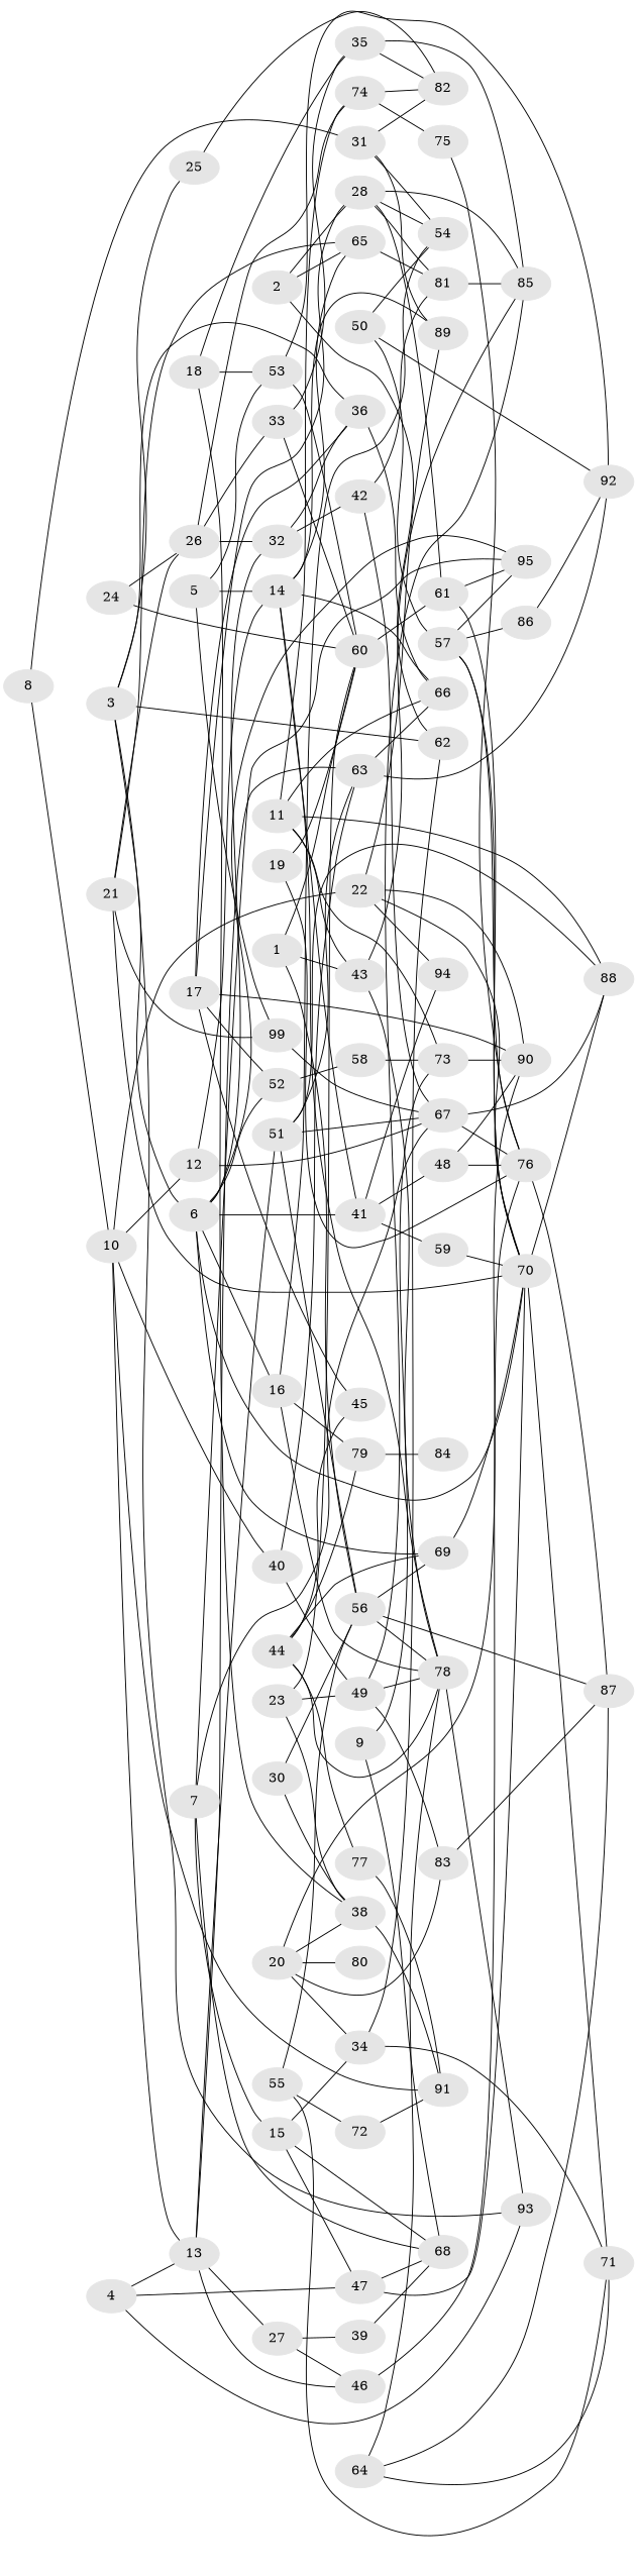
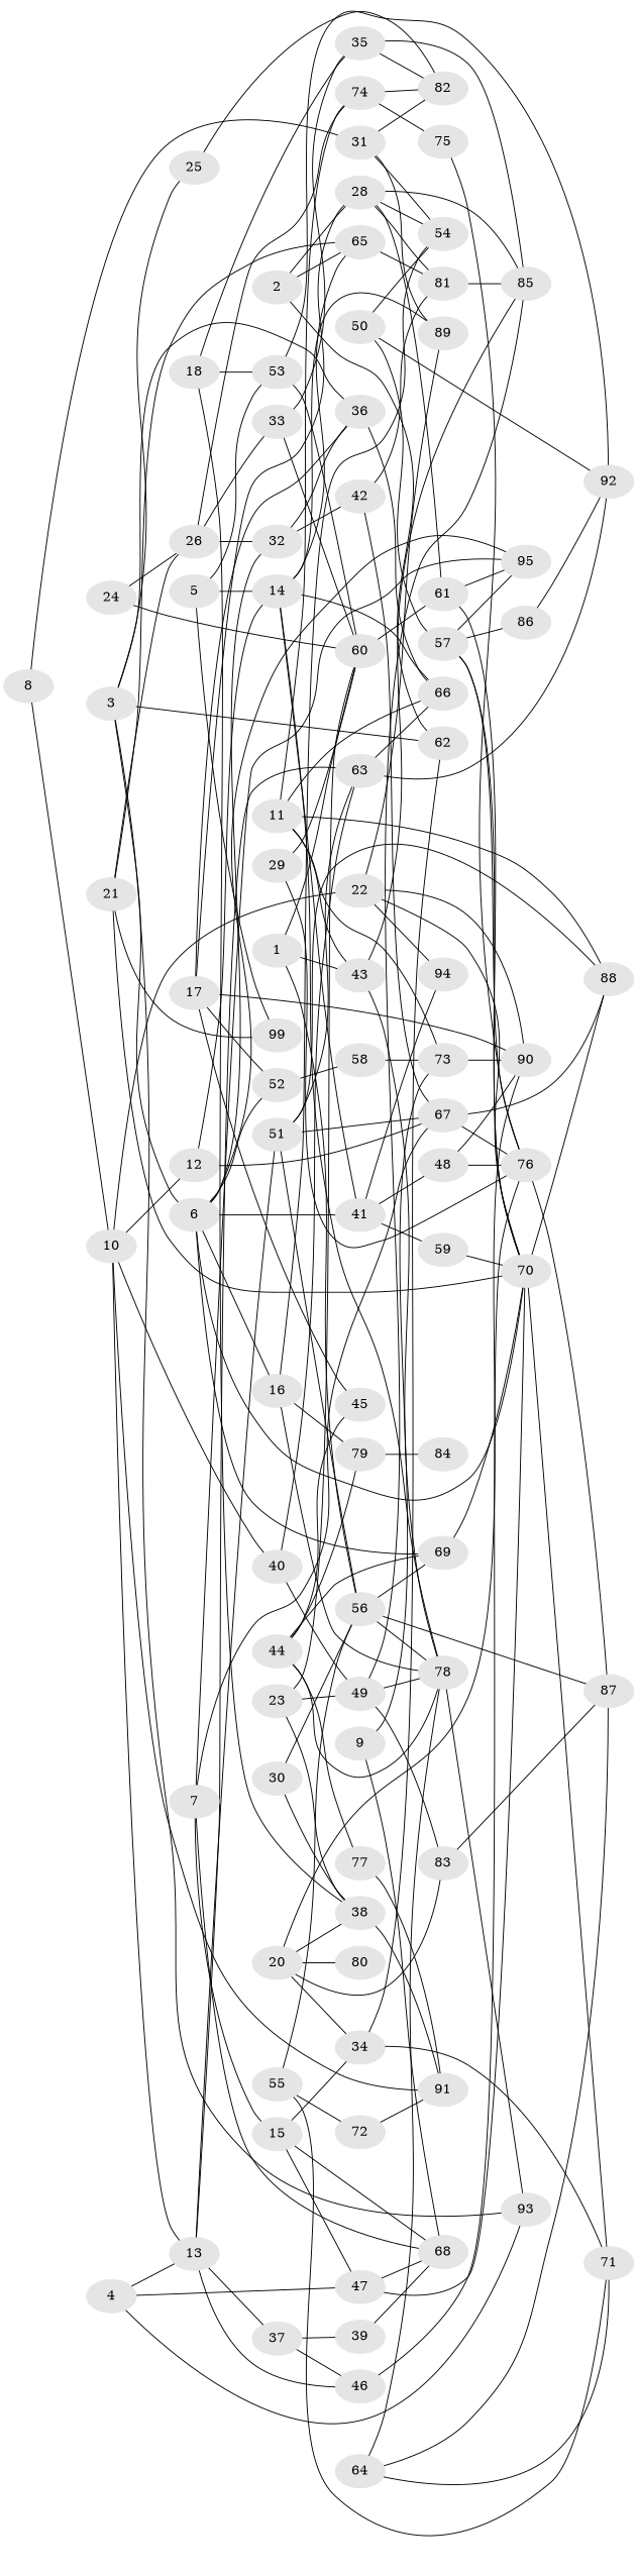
  graph {
    rankdir=LR
    node [color=gray90 style=filled]
    1
    43
    56
    60
    78
    85
    69
    87
    61
    2
    28
    62
    65
    54
    81
    3
    6
    25
    36
    93
    16
    32
    41
    52
    70
    95
    82
    66
    4
    13
    47
-   27
+   27 [label=37]
    46
    51
    63
    68
    5
    14
    n39 [label=99]
    53
    89
    67
    92
    79
    42
    94
    48
    59
    58
    88
    71
    7
    15
    34
    76
    8
    10
    31
    12
    22
    40
    91
    9
    73
    90
    49
    11
    74
    75
    39
    84
    17
    45
    18
    35
    38
-   19
+   19 [label=29]
    20
    80
    83
    21
    26
    33
    23
    24
    30
    77
    44
    50
    57
    86
    55
    72
    64
    1 -- 43
    1 -- 56
    1 -- 60
    43 -- 78
    43 -- 85
    56 -- 78
    56 -- 69
    56 -- 87
    60 -- 61
    78 -- 93
    69 -- 70
    61 -- 70
    61 -- 95
    2 -- 28
    2 -- 62
    2 -- 65
    28 -- 85
    28 -- 61
    28 -- 54
    28 -- 81
    65 -- 81
    81 -- 85
    3 -- 62
    3 -- 6
    3 -- 25
    3 -- 36
    3 -- 93
    6 -- 69
    6 -- 16
    6 -- 32
    6 -- 41
    6 -- 52
    6 -- 70
    6 -- 95
    25 -- 82
    36 -- 66
    16 -- 78
    16 -- 54
    16 -- 79
    32 -- 36
    32 -- 42
    41 -- 94
    41 -- 48
    41 -- 59
    52 -- 58
    70 -- 88
    70 -- 71
    4 -- 93
    4 -- 13
    4 -- 47
    13 -- 27
    13 -- 46
    13 -- 51
    13 -- 63
    47 -- 70
    47 -- 68
    27 -- 46
    27 -- 39
    46 -- 76
    51 -- 56
    51 -- 63
    51 -- 67
    51 -- 88
    63 -- 66
    63 -- 92
    5 -- 14
    5 -- n39
    5 -- 53
    14 -- 78
    14 -- 65
    14 -- 41
    14 -- 66
    14 -- 89
-   n39 -- 67
    53 -- 60
    53 -- 92
    67 -- 88
    67 -- 76
    79 -- 84
    42 -- 81
    42 -- 67
    48 -- 76
    48 -- 90
    59 -- 70
    58 -- 73
    7 -- 95
    7 -- 68
    7 -- 67
    7 -- 15
    15 -- 47
    15 -- 68
    15 -- 34
    34 -- 62
    34 -- 71
    76 -- 87
    8 -- 10
    8 -- 31
    10 -- 13
    10 -- 12
    10 -- 22
    10 -- 40
    10 -- 91
    31 -- 54
    31 -- 82
    31 -- 89
    12 -- 14
    12 -- 67
    22 -- 70
    22 -- 89
    22 -- 94
    22 -- 90
    40 -- 63
    40 -- 49
    9 -- 68
    9 -- 73
    73 -- 90
    49 -- 78
    49 -- 85
    49 -- 83
    11 -- 43
    11 -- 66
    11 -- 88
    11 -- 73
    11 -- 74
    74 -- 82
    74 -- 75
    75 -- 76
    39 -- 68
    17 -- 28
    17 -- 36
    17 -- 52
    17 -- 90
    17 -- 45
    18 -- 53
    18 -- 35
    18 -- 38
    35 -- 85
    35 -- 82
    38 -- 91
    19 -- 60
    19 -- 76
    20 -- 34
    20 -- 90
    20 -- 38
    20 -- 80
    20 -- 83
    83 -- 87
    21 -- 65
    21 -- 70
    21 -- n39
    21 -- 26
    26 -- 32
    26 -- 74
    26 -- 33
    33 -- 60
    33 -- 35
    23 -- 60
    23 -- 49
    23 -- 38
    24 -- 60
    24 -- 26
    30 -- 56
    30 -- 38
    77 -- 91
    44 -- 78
    44 -- 69
    44 -- 79
    44 -- 45
    44 -- 77
    50 -- 54
    50 -- 92
    50 -- 57
    57 -- 70
    57 -- 95
    57 -- 76
    57 -- 86
    86 -- 92
    55 -- 56
    55 -- 71
    55 -- 72
    72 -- 91
    64 -- 78
    64 -- 87
    64 -- 71
  }
